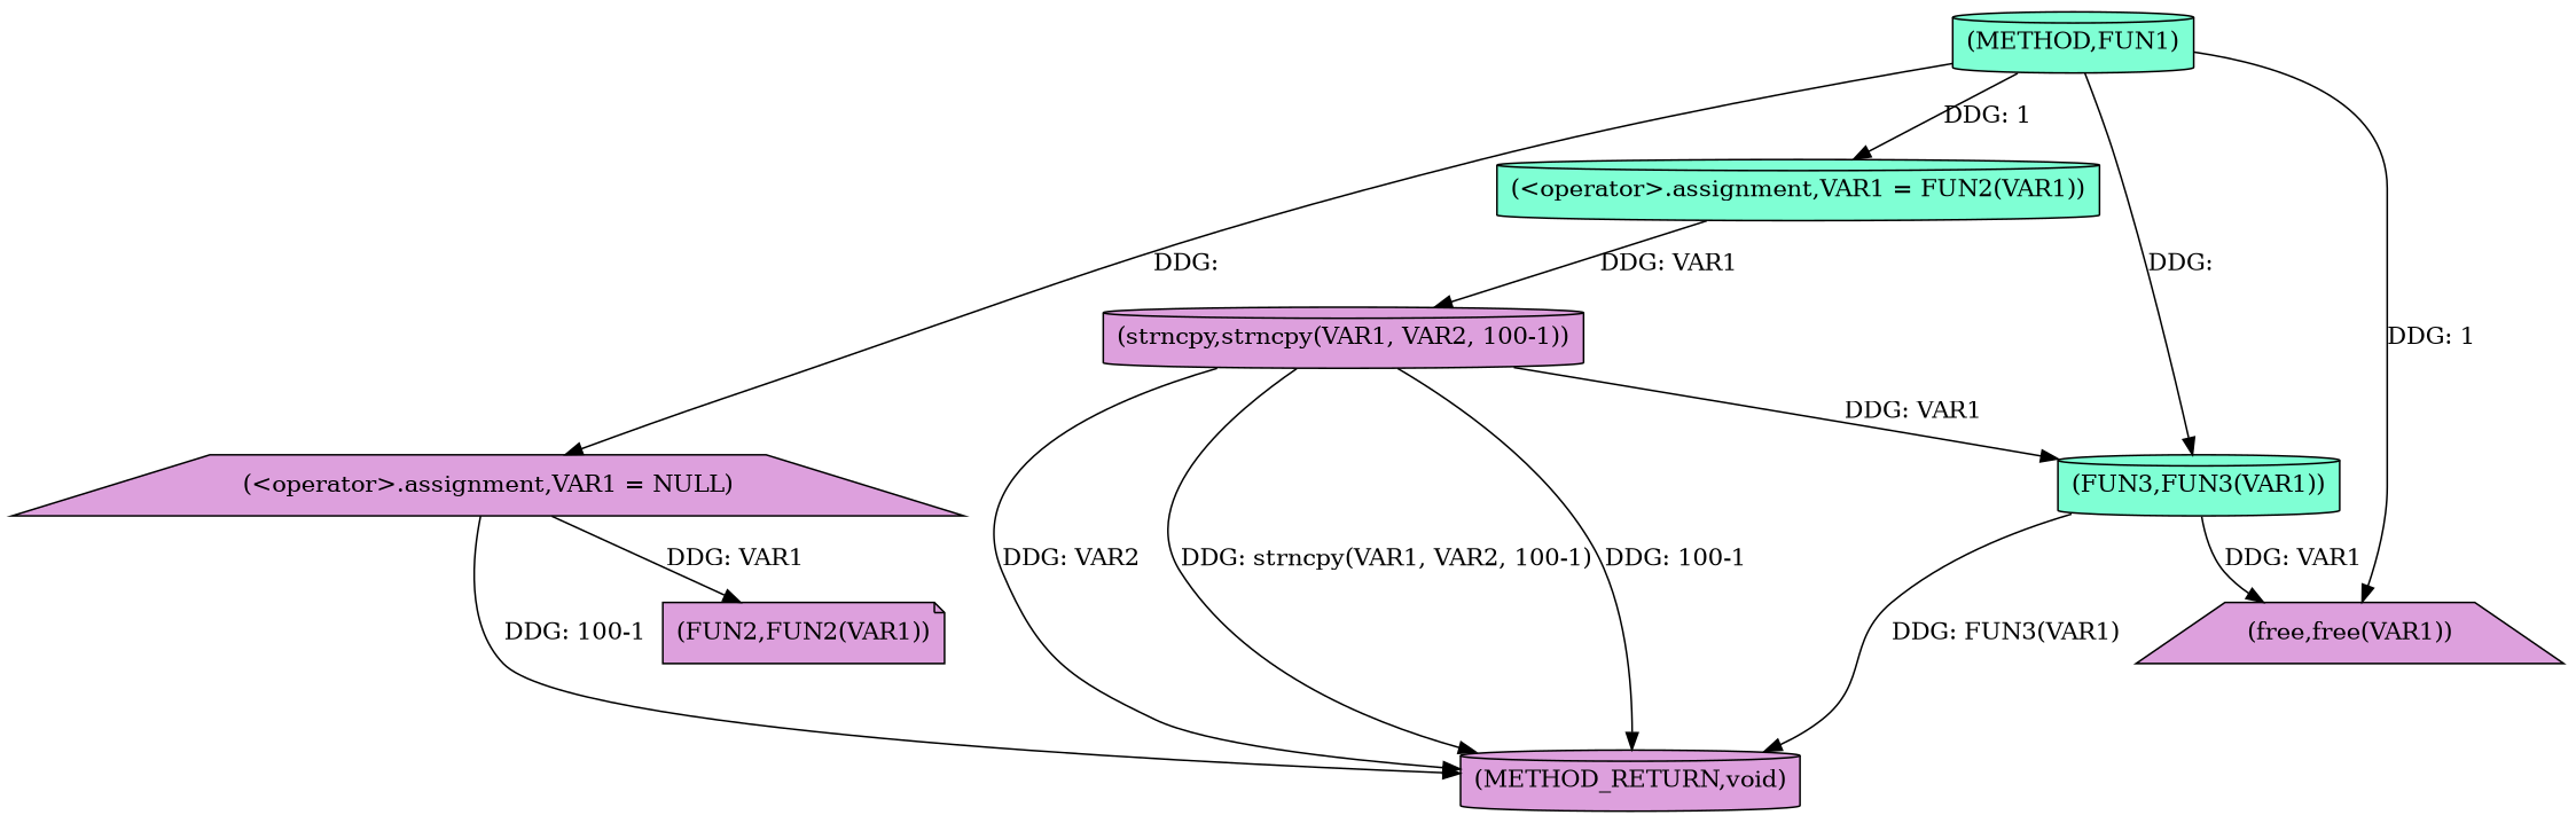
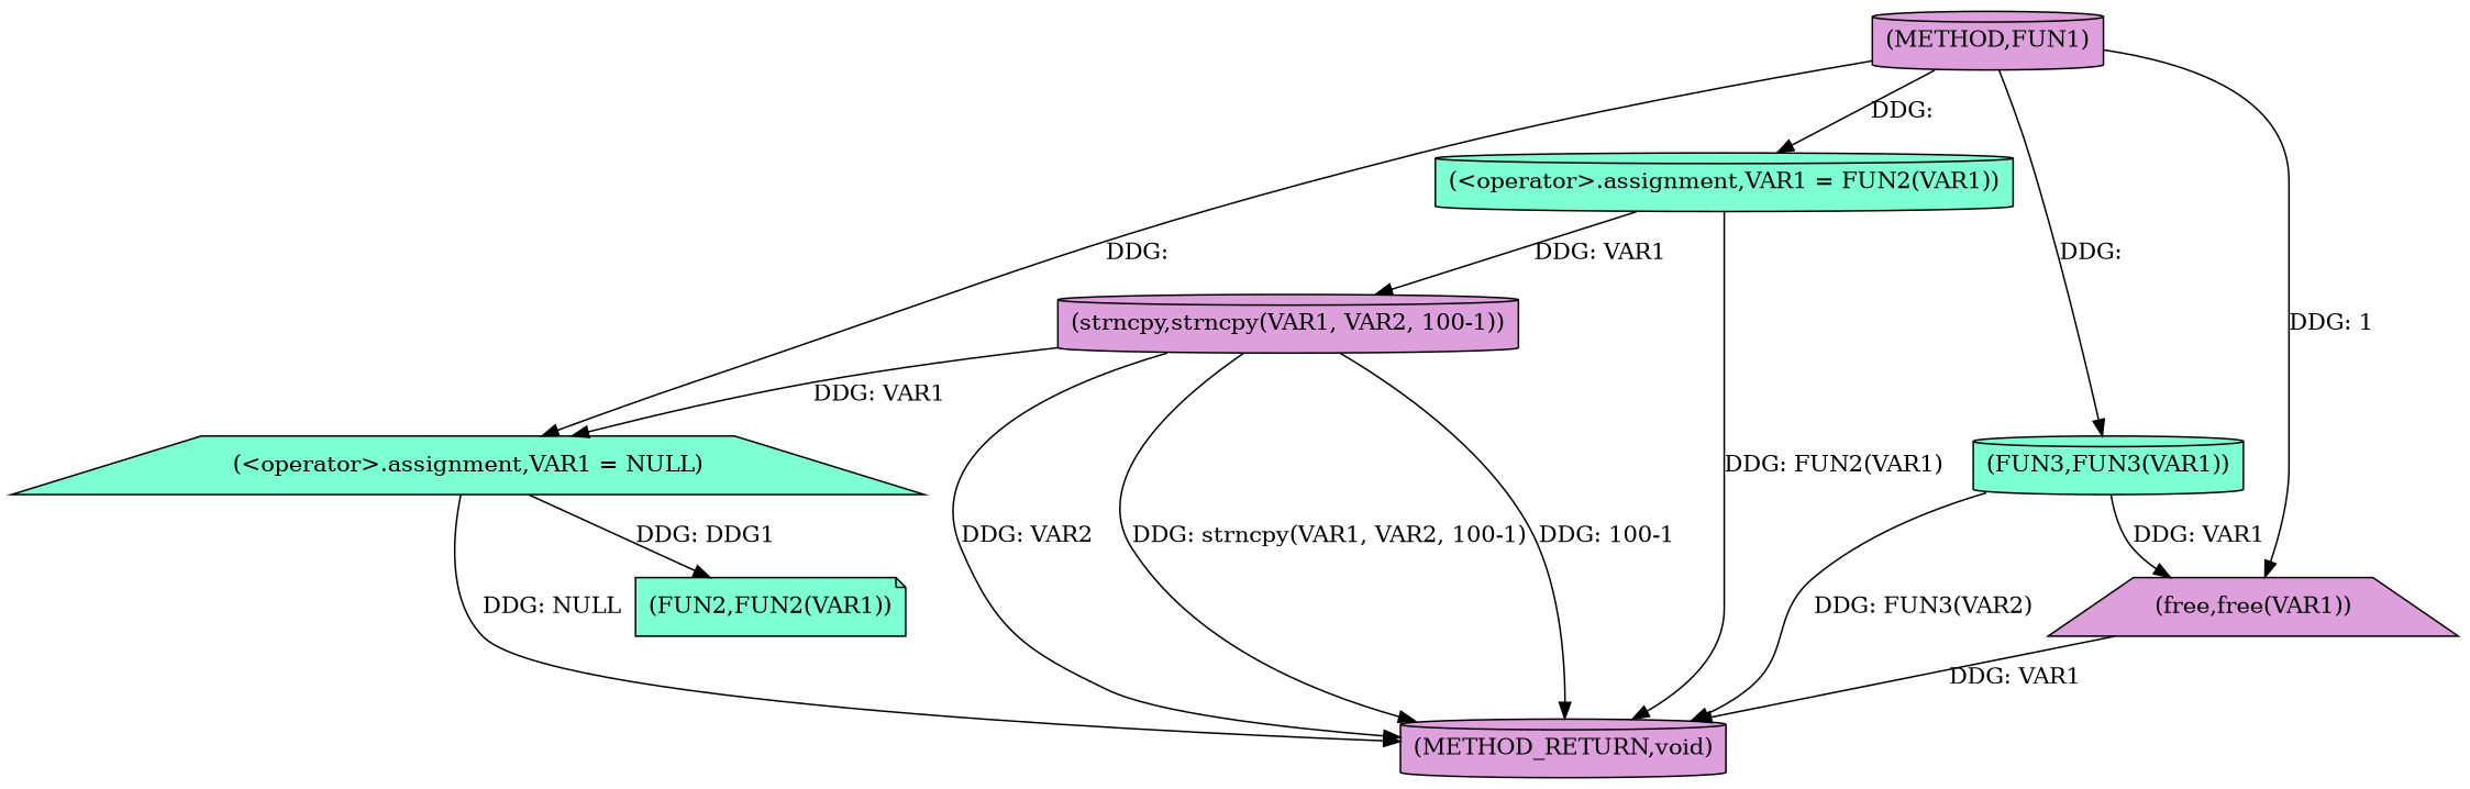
  digraph {
    node [fillcolor=plum shape=cylinder style=filled]
-   n1 [fillcolor=aquamarine label="(METHOD,FUN1)"]
-   n2 [label="(<operator>.assignment,VAR1 = NULL)" shape=trapezium]
+   n1 [label="(METHOD,FUN1)"]
+   n2 [fillcolor=aquamarine label="(<operator>.assignment,VAR1 = NULL)" shape=trapezium]
    n3 [fillcolor=aquamarine label="(<operator>.assignment,VAR1 = FUN2(VAR1))"]
    n4 [fillcolor=aquamarine label="(FUN3,FUN3(VAR1))"]
    n5 [label="(free,free(VAR1))" shape=trapezium]
-   n6 [label="(FUN2,FUN2(VAR1))" shape=note]
+   n6 [fillcolor=aquamarine label="(FUN2,FUN2(VAR1))" shape=note]
    n7 [label="(METHOD_RETURN,void)"]
    n8 [label="(strncpy,strncpy(VAR1, VAR2, 100-1))"]
    n1 -> n2 [label="DDG: "]
-   n1 -> n3 [label="DDG: 1"]
+   n1 -> n3 [label="DDG: "]
    n1 -> n4 [label="DDG: "]
    n1 -> n5 [label="DDG: 1"]
-   n2 -> n6 [label="DDG: VAR1"]
-   n2 -> n7 [label="DDG: 100-1"]
+   n2 -> n6 [label="DDG: DDG1"]
+   n2 -> n7 [label="DDG: NULL"]
+   n3 -> n7 [label="DDG: FUN2(VAR1)"]
    n3 -> n8 [label="DDG: VAR1"]
    n4 -> n5 [label="DDG: VAR1"]
-   n4 -> n7 [label="DDG: FUN3(VAR1)"]
-   n8 -> n4 [label="DDG: VAR1"]
+   n4 -> n7 [label="DDG: FUN3(VAR2)"]
+   n5 -> n7 [label="DDG: VAR1"]
+   n8 -> n2 [label="DDG: VAR1"]
    n8 -> n7 [label="DDG: VAR2"]
    n8 -> n7 [label="DDG: strncpy(VAR1, VAR2, 100-1)"]
    n8 -> n7 [label="DDG: 100-1"]
  }
